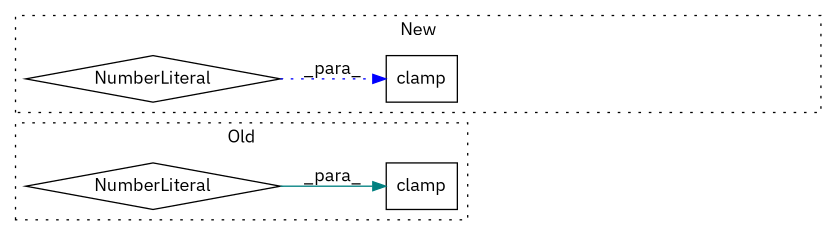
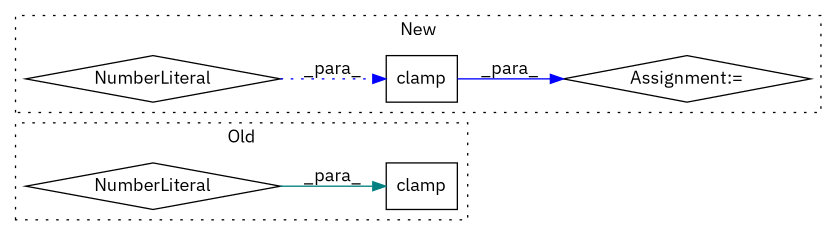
  digraph {
    rankdir=LR
    fontname="IBM Plex Sans"
    node [a=32 l="6,1" shape=diamond fontname="IBM Plex Sans"]
    edge [color=blue style=solid fontname="IBM Plex Sans"]
    n1 [label=clamp s="15576,15584" shape=box]
    n2 [a=34 l=2 label=NumberLiteral s=15582]
    n3 [label=clamp s="15875,15883" shape=box]
+   n4 [a=7 l=1 label="Assignment:=" s=15851]
    n5 [a=34 l=2 label=NumberLiteral s=15881]
    subgraph cluster_1 {
      label=Old
      style=dotted
      n1
      n2
    }
    subgraph cluster_2 {
      label=New
      style=dotted
      n3
+     n4
      n5
    }
    n2 -> n1 [label=_para_ color=teal]
+   n3 -> n4 [label=_para_]
    n5 -> n3 [label=_para_ style=dotted]
  }
